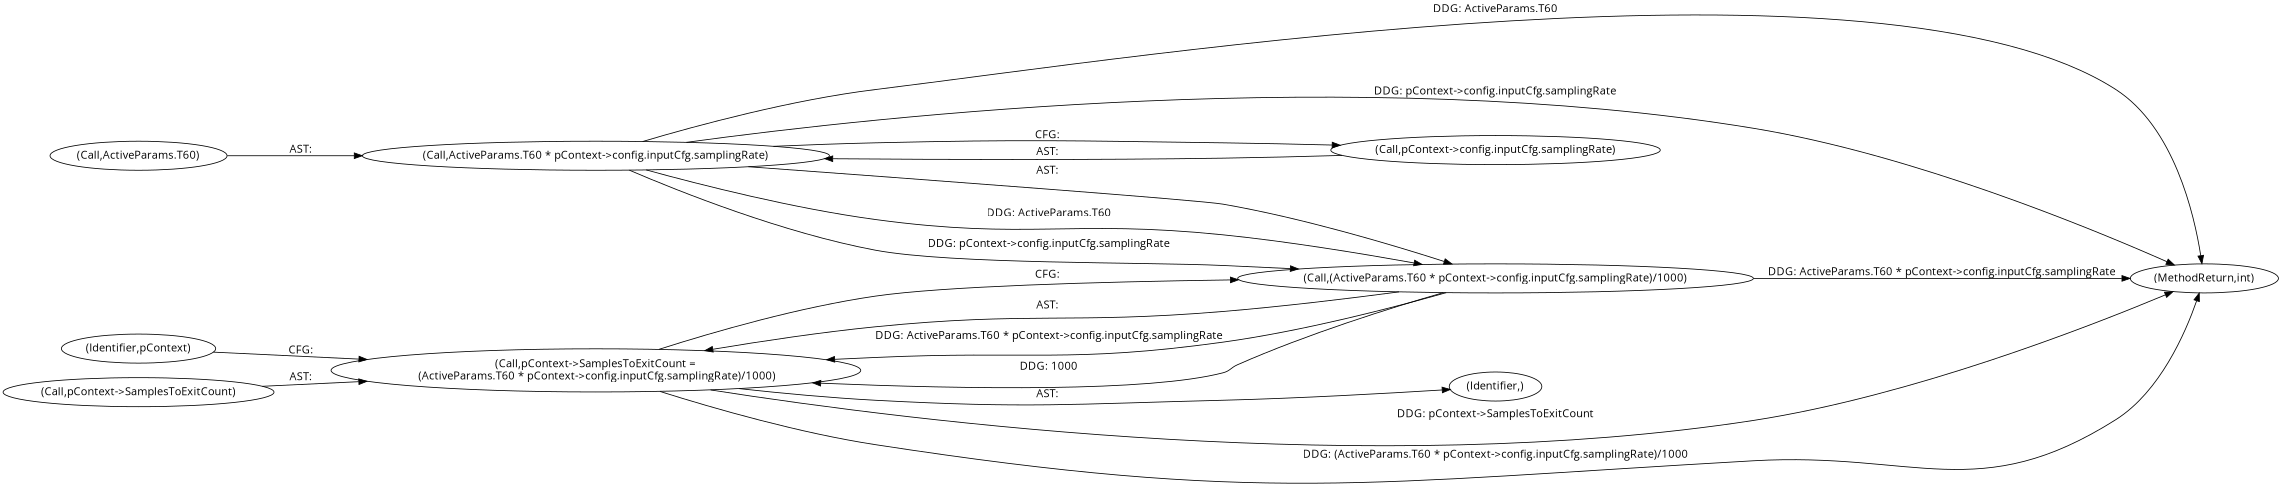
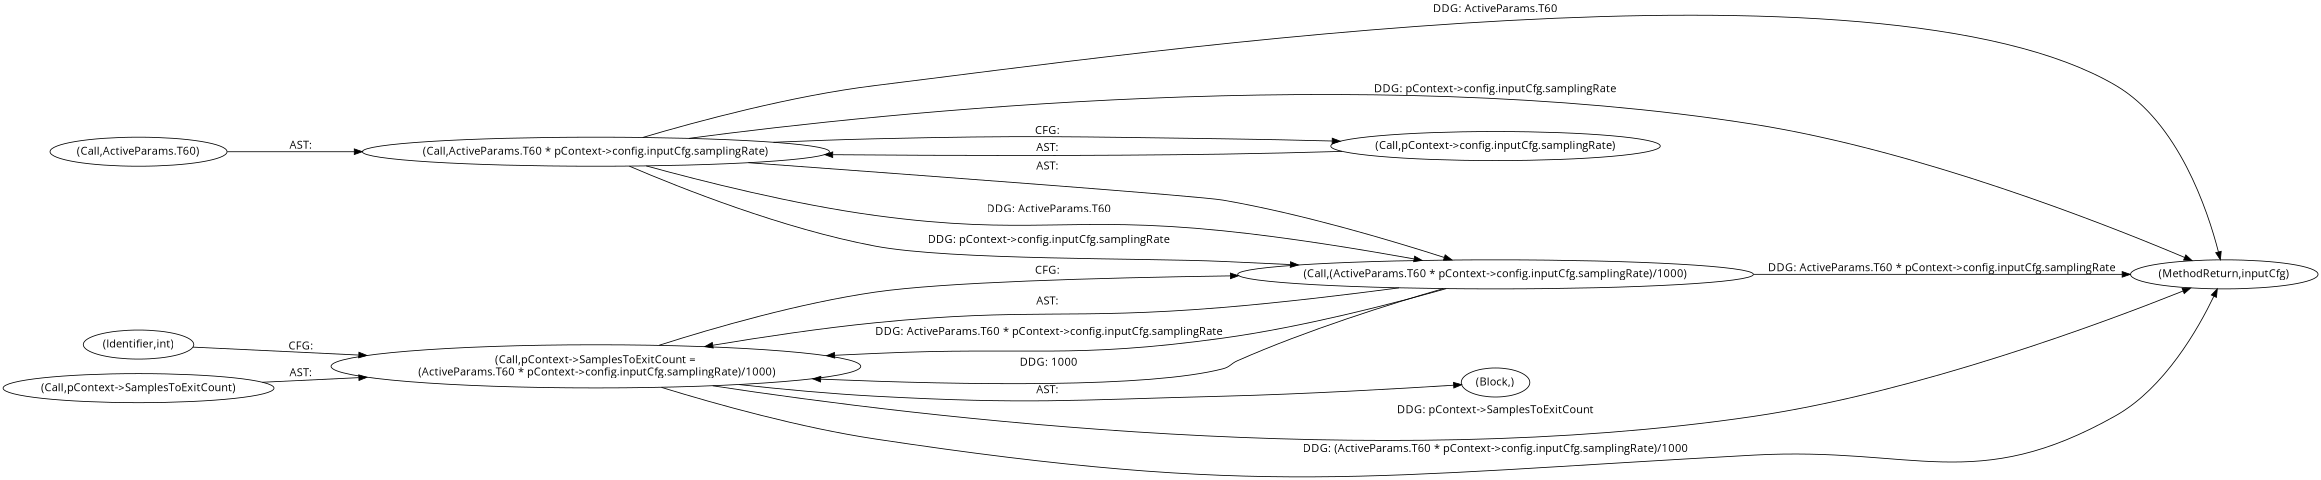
  digraph {
    fontname="Open Sans"
    rankdir=LR
    node [fontname="Open Sans"]
    edge [fontname="Open Sans"]
    n1 [label="(Call,pContext->SamplesToExitCount =\n (ActiveParams.T60 * pContext->config.inputCfg.samplingRate)/1000)"]
    n2 [label="(Call,(ActiveParams.T60 * pContext->config.inputCfg.samplingRate)/1000)"]
-   n3 [label="(Identifier,)"]
-   n4 [label="(MethodReturn,int)"]
+   n3 [label="(Block,)"]
+   n4 [label="(MethodReturn,inputCfg)"]
    n5 [label="(Call,ActiveParams.T60 * pContext->config.inputCfg.samplingRate)"]
    n6 [label="(Call,pContext->config.inputCfg.samplingRate)"]
-   n7 [label="(Identifier,pContext)"]
+   n7 [label="(Identifier,int)"]
    n8 [label="(Call,ActiveParams.T60)"]
    n9 [label="(Call,pContext->SamplesToExitCount)"]
    n1 -> n2 [label="CFG: "]
    n1 -> n3 [label="AST: "]
    n1 -> n4 [label="DDG: pContext->SamplesToExitCount"]
    n1 -> n4 [label="DDG: (ActiveParams.T60 * pContext->config.inputCfg.samplingRate)/1000"]
    n2 -> n1 [label="AST: "]
    n2 -> n1 [label="DDG: ActiveParams.T60 * pContext->config.inputCfg.samplingRate"]
    n2 -> n1 [label="DDG: 1000"]
    n2 -> n4 [label="DDG: ActiveParams.T60 * pContext->config.inputCfg.samplingRate"]
    n5 -> n2 [label="AST: "]
    n5 -> n2 [label="DDG: ActiveParams.T60"]
    n5 -> n2 [label="DDG: pContext->config.inputCfg.samplingRate"]
    n5 -> n4 [label="DDG: ActiveParams.T60"]
    n5 -> n4 [label="DDG: pContext->config.inputCfg.samplingRate"]
    n5 -> n6 [label="CFG: "]
    n6 -> n5 [label="AST: "]
    n7 -> n1 [label="CFG: "]
    n8 -> n5 [label="AST: "]
    n9 -> n1 [label="AST: "]
  }
